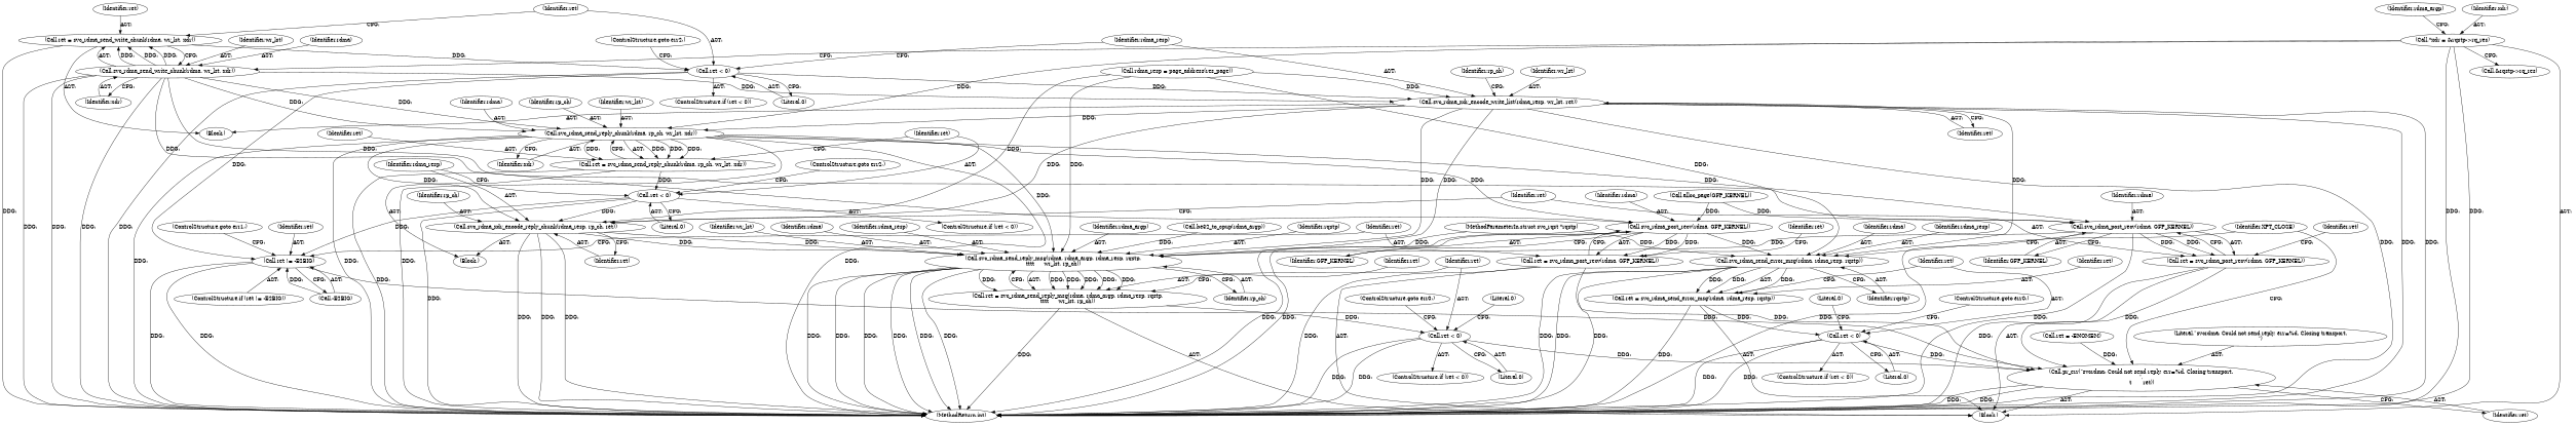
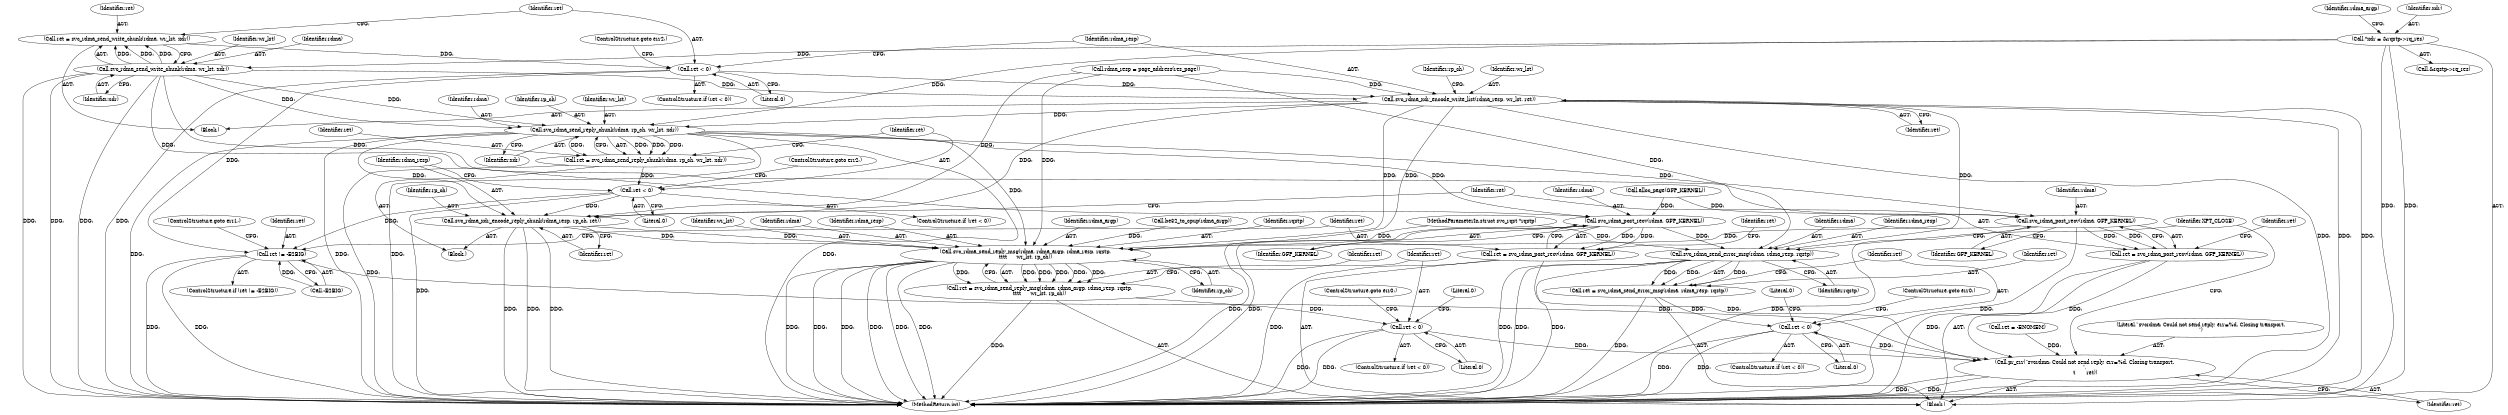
  digraph {
    n1 [label="(Call,ret = svc_rdma_send_write_chunk(rdma, wr_lst, xdr))"]
    n2 [label="(Call,svc_rdma_send_write_chunk(rdma, wr_lst, xdr))"]
    n3 [label="(Call,ret < 0)"]
    n4 [label="(Block,)"]
    n5 [label="(MethodReturn,int)"]
    n6 [label="(Call,svc_rdma_xdr_encode_write_list(rdma_resp, wr_lst, ret))"]
    n7 [label="(Call,svc_rdma_send_reply_chunk(rdma, rp_ch, wr_lst, xdr))"]
    n8 [label="(Call,svc_rdma_post_recv(rdma, GFP_KERNEL))"]
    n9 [label="(Call,svc_rdma_post_recv(rdma, GFP_KERNEL))"]
    n10 [label="(Identifier,xdr)"]
    n11 [label="(Call,ret != -E2BIG)"]
    n12 [label="(Literal,0)"]
    n13 [label="(ControlStructure,if (ret < 0))"]
    n14 [label="(Call,svc_rdma_xdr_encode_reply_chunk(rdma_resp, rp_ch, ret))"]
    n15 [label="(Call,svc_rdma_send_reply_msg(rdma, rdma_argp, rdma_resp, rqstp,\n\t\t\t\t      wr_lst, rp_ch))"]
    n16 [label="(Call,svc_rdma_send_error_msg(rdma, rdma_resp, rqstp))"]
    n17 [label="(Identifier,ret)"]
    n18 [label="(Call,ret = svc_rdma_send_reply_chunk(rdma, rp_ch, wr_lst, xdr))"]
    n19 [label="(Identifier,xdr)"]
    n20 [label="(Call,ret = svc_rdma_post_recv(rdma, GFP_KERNEL))"]
    n21 [label="(Identifier,GFP_KERNEL)"]
    n22 [label="(Call,ret = svc_rdma_post_recv(rdma, GFP_KERNEL))"]
    n23 [label="(Identifier,GFP_KERNEL)"]
    n24 [label="(Call,*xdr = &rqstp->rq_res)"]
    n25 [label="(Call,&rqstp->rq_res)"]
    n26 [label="(Block,)"]
    n27 [label="(Call,pr_err(\"svcrdma: Could not send reply, err=%d. Closing transport.\n\",\n \t       ret))"]
    n28 [label="(Call,-E2BIG)"]
    n29 [label="(ControlStructure,if (ret != -E2BIG))"]
    n30 [label="(Block,)"]
    n31 [label="(Identifier,ret)"]
    n32 [label="(Call,ret = svc_rdma_send_reply_msg(rdma, rdma_argp, rdma_resp, rqstp,\n\t\t\t\t      wr_lst, rp_ch))"]
    n33 [label="(Identifier,rp_ch)"]
    n34 [label="(Call,ret = svc_rdma_send_error_msg(rdma, rdma_resp, rqstp))"]
    n35 [label="(Identifier,rqstp)"]
    n36 [label="(Call,ret < 0)"]
    n37 [label="(Literal,0)"]
    n38 [label="(ControlStructure,if (ret < 0))"]
    n39 [label="(Call,ret < 0)"]
    n40 [label="(ControlStructure,if (ret < 0))"]
    n41 [label="(Literal,0)"]
    n42 [label="(Identifier,ret)"]
    n43 [label="(Call,ret < 0)"]
    n44 [label="(ControlStructure,if (ret < 0))"]
    n45 [label="(Literal,0)"]
    n46 [label="(Identifier,rdma_resp)"]
    n47 [label="(ControlStructure,goto err0;)"]
    n48 [label="(Identifier,ret)"]
    n49 [label="(Identifier,wr_lst)"]
    n50 [label="(Identifier,ret)"]
    n51 [label="(Identifier,ret)"]
    n52 [label="(Identifier,ret)"]
    n53 [label="(Literal,0)"]
    n54 [label="(Identifier,ret)"]
    n55 [label="(Call,rdma_resp = page_address(res_page))"]
    n56 [label="(Identifier,ret)"]
    n57 [label="(Identifier,ret)"]
    n58 [label="(Identifier,xdr)"]
    n59 [label="(Literal,0)"]
    n60 [label="(Identifier,ret)"]
    n61 [label="(Identifier,rp_ch)"]
    n62 [label="(Identifier,rdma_resp)"]
    n63 [label="(Identifier,rdma)"]
    n64 [label="(Identifier,rdma_argp)"]
    n65 [label="(ControlStructure,goto err1;)"]
    n66 [label="(Literal,\"svcrdma: Could not send reply, err=%d. Closing transport.\n\")"]
    n67 [label="(Identifier,rp_ch)"]
    n68 [label="(Identifier,wr_lst)"]
    n69 [label="(Identifier,ret)"]
    n70 [label="(Identifier,rdma_resp)"]
    n71 [label="(Identifier,rdma_resp)"]
    n72 [label="(ControlStructure,goto err0;)"]
    n73 [label="(Call,ret = -ENOMEM)"]
    n74 [label="(Identifier,rdma)"]
    n75 [label="(Identifier,rdma)"]
    n76 [label="(MethodParameterIn,struct svc_rqst *rqstp)"]
    n77 [label="(Identifier,wr_lst)"]
    n78 [label="(ControlStructure,goto err2;)"]
    n79 [label="(Identifier,ret)"]
    n80 [label="(Identifier,ret)"]
    n81 [label="(Identifier,rdma_argp)"]
    n82 [label="(Identifier,rdma)"]
    n83 [label="(Identifier,ret)"]
    n84 [label="(ControlStructure,goto err2;)"]
    n85 [label="(Identifier,rdma)"]
    n86 [label="(Call,alloc_page(GFP_KERNEL))"]
    n87 [label="(Identifier,rp_ch)"]
    n88 [label="(Call,be32_to_cpup(rdma_argp))"]
    n89 [label="(Identifier,rqstp)"]
    n90 [label="(Identifier,XPT_CLOSE)"]
    n91 [label="(Identifier,rdma)"]
    n92 [label="(Identifier,ret)"]
    n93 [label="(Identifier,wr_lst)"]
    n1 -> n2 [label="CFG: "]
    n1 -> n3 [label="DDG: "]
    n1 -> n4 [label="AST: "]
-   n1 -> n5 [label="DDG: "]
    n2 -> n1 [label="AST: "]
    n2 -> n1 [label="DDG: "]
    n2 -> n1 [label="DDG: "]
    n2 -> n1 [label="DDG: "]
    n2 -> n5 [label="DDG: "]
    n2 -> n5 [label="DDG: "]
    n2 -> n5 [label="DDG: "]
    n2 -> n6 [label="DDG: "]
    n2 -> n7 [label="DDG: "]
    n2 -> n7 [label="DDG: "]
    n2 -> n8 [label="DDG: "]
    n2 -> n9 [label="DDG: "]
    n2 -> n10 [label="CFG: "]
    n3 -> n5 [label="DDG: "]
    n3 -> n6 [label="DDG: "]
    n3 -> n11 [label="DDG: "]
    n3 -> n12 [label="CFG: "]
    n3 -> n13 [label="AST: "]
    n6 -> n4 [label="AST: "]
    n6 -> n5 [label="DDG: "]
    n6 -> n5 [label="DDG: "]
    n6 -> n5 [label="DDG: "]
    n6 -> n7 [label="DDG: "]
    n6 -> n14 [label="DDG: "]
    n6 -> n15 [label="DDG: "]
    n6 -> n15 [label="DDG: "]
    n6 -> n16 [label="DDG: "]
    n6 -> n17 [label="CFG: "]
    n7 -> n5 [label="DDG: "]
    n7 -> n5 [label="DDG: "]
    n7 -> n5 [label="DDG: "]
    n7 -> n5 [label="DDG: "]
    n7 -> n8 [label="DDG: "]
    n7 -> n9 [label="DDG: "]
    n7 -> n14 [label="DDG: "]
    n7 -> n15 [label="DDG: "]
    n7 -> n18 [label="AST: "]
    n7 -> n18 [label="DDG: "]
    n7 -> n18 [label="DDG: "]
    n7 -> n18 [label="DDG: "]
    n7 -> n18 [label="DDG: "]
    n7 -> n19 [label="CFG: "]
    n8 -> n5 [label="DDG: "]
    n8 -> n5 [label="DDG: "]
    n8 -> n15 [label="DDG: "]
    n8 -> n20 [label="AST: "]
    n8 -> n20 [label="DDG: "]
    n8 -> n20 [label="DDG: "]
    n8 -> n21 [label="CFG: "]
    n9 -> n5 [label="DDG: "]
    n9 -> n5 [label="DDG: "]
    n9 -> n16 [label="DDG: "]
    n9 -> n22 [label="AST: "]
    n9 -> n22 [label="DDG: "]
    n9 -> n22 [label="DDG: "]
    n9 -> n23 [label="CFG: "]
    n10 -> n2 [label="AST: "]
    n11 -> n5 [label="DDG: "]
    n11 -> n5 [label="DDG: "]
    n11 -> n27 [label="DDG: "]
    n11 -> n28 [label="CFG: "]
-   n29 -> n11 [label="AST: "]
+   n11 -> n29 [label="AST: "]
    n12 -> n3 [label="AST: "]
    n14 -> n5 [label="DDG: "]
    n14 -> n5 [label="DDG: "]
    n14 -> n5 [label="DDG: "]
    n14 -> n15 [label="DDG: "]
    n14 -> n15 [label="DDG: "]
    n14 -> n30 [label="AST: "]
    n14 -> n31 [label="CFG: "]
    n15 -> n5 [label="DDG: "]
    n15 -> n5 [label="DDG: "]
    n15 -> n5 [label="DDG: "]
    n15 -> n5 [label="DDG: "]
    n15 -> n5 [label="DDG: "]
    n15 -> n5 [label="DDG: "]
    n15 -> n32 [label="AST: "]
    n15 -> n32 [label="DDG: "]
    n15 -> n32 [label="DDG: "]
    n15 -> n32 [label="DDG: "]
    n15 -> n32 [label="DDG: "]
    n15 -> n32 [label="DDG: "]
    n15 -> n32 [label="DDG: "]
    n15 -> n33 [label="CFG: "]
    n16 -> n5 [label="DDG: "]
    n16 -> n5 [label="DDG: "]
    n16 -> n5 [label="DDG: "]
    n16 -> n34 [label="AST: "]
    n16 -> n34 [label="DDG: "]
    n16 -> n34 [label="DDG: "]
    n16 -> n34 [label="DDG: "]
    n16 -> n35 [label="CFG: "]
    n17 -> n6 [label="AST: "]
    n18 -> n5 [label="DDG: "]
    n18 -> n7 [label="CFG: "]
    n18 -> n30 [label="AST: "]
    n18 -> n36 [label="DDG: "]
    n19 -> n7 [label="AST: "]
    n20 -> n5 [label="DDG: "]
    n20 -> n8 [label="CFG: "]
    n20 -> n26 [label="AST: "]
    n20 -> n27 [label="DDG: "]
    n21 -> n8 [label="AST: "]
    n22 -> n5 [label="DDG: "]
    n22 -> n9 [label="CFG: "]
    n22 -> n26 [label="AST: "]
    n22 -> n27 [label="DDG: "]
    n23 -> n9 [label="AST: "]
-   n24 -> n2 [label="CFG: "]
+   n24 -> n2 [label="DDG: "]
    n24 -> n5 [label="DDG: "]
    n24 -> n5 [label="DDG: "]
    n24 -> n7 [label="DDG: "]
-   n24 -> n25 [label="CFG: "]
+   n24 -> n25 [label="AST: "]
    n24 -> n26 [label="AST: "]
    n27 -> n5 [label="DDG: "]
    n27 -> n5 [label="DDG: "]
    n27 -> n26 [label="AST: "]
    n27 -> n42 [label="CFG: "]
    n28 -> n11 [label="AST: "]
    n28 -> n11 [label="DDG: "]
    n31 -> n14 [label="AST: "]
    n32 -> n5 [label="DDG: "]
    n32 -> n15 [label="CFG: "]
    n32 -> n26 [label="AST: "]
    n32 -> n39 [label="DDG: "]
    n33 -> n15 [label="AST: "]
    n34 -> n5 [label="DDG: "]
    n34 -> n26 [label="AST: "]
    n34 -> n43 [label="DDG: "]
    n35 -> n16 [label="AST: "]
    n36 -> n5 [label="DDG: "]
    n36 -> n11 [label="DDG: "]
    n36 -> n14 [label="DDG: "]
    n36 -> n37 [label="CFG: "]
    n36 -> n38 [label="AST: "]
    n37 -> n36 [label="AST: "]
    n39 -> n5 [label="DDG: "]
    n39 -> n5 [label="DDG: "]
    n39 -> n27 [label="DDG: "]
    n39 -> n40 [label="AST: "]
    n39 -> n41 [label="CFG: "]
    n41 -> n39 [label="AST: "]
    n42 -> n27 [label="AST: "]
    n43 -> n5 [label="DDG: "]
    n43 -> n5 [label="DDG: "]
    n43 -> n27 [label="DDG: "]
    n43 -> n44 [label="AST: "]
    n43 -> n45 [label="CFG: "]
    n45 -> n43 [label="AST: "]
    n46 -> n16 [label="AST: "]
    n47 -> n43 [label="CFG: "]
    n48 -> n1 [label="CFG: "]
    n48 -> n3 [label="AST: "]
    n49 -> n15 [label="AST: "]
    n50 -> n34 [label="AST: "]
    n51 -> n11 [label="CFG: "]
    n51 -> n22 [label="AST: "]
    n52 -> n22 [label="CFG: "]
    n53 -> n43 [label="CFG: "]
    n54 -> n34 [label="CFG: "]
    n54 -> n43 [label="AST: "]
    n55 -> n6 [label="DDG: "]
    n55 -> n14 [label="DDG: "]
    n55 -> n15 [label="DDG: "]
    n55 -> n16 [label="DDG: "]
    n56 -> n32 [label="AST: "]
    n57 -> n1 [label="AST: "]
    n58 -> n24 [label="AST: "]
    n59 -> n39 [label="CFG: "]
    n60 -> n20 [label="CFG: "]
    n61 -> n7 [label="AST: "]
    n62 -> n3 [label="CFG: "]
    n62 -> n6 [label="AST: "]
    n63 -> n15 [label="AST: "]
    n64 -> n24 [label="CFG: "]
    n65 -> n11 [label="CFG: "]
    n66 -> n27 [label="AST: "]
    n67 -> n6 [label="CFG: "]
    n68 -> n7 [label="AST: "]
    n69 -> n18 [label="CFG: "]
    n69 -> n36 [label="AST: "]
    n70 -> n14 [label="AST: "]
    n70 -> n36 [label="CFG: "]
    n71 -> n15 [label="AST: "]
    n72 -> n39 [label="CFG: "]
    n73 -> n27 [label="DDG: "]
    n74 -> n7 [label="AST: "]
    n75 -> n16 [label="AST: "]
    n76 -> n15 [label="DDG: "]
    n76 -> n16 [label="DDG: "]
    n77 -> n2 [label="AST: "]
    n78 -> n3 [label="CFG: "]
    n79 -> n14 [label="CFG: "]
    n79 -> n20 [label="AST: "]
    n80 -> n18 [label="AST: "]
    n81 -> n15 [label="AST: "]
    n82 -> n9 [label="AST: "]
    n83 -> n11 [label="AST: "]
    n84 -> n36 [label="CFG: "]
    n85 -> n2 [label="AST: "]
    n86 -> n8 [label="DDG: "]
    n86 -> n9 [label="DDG: "]
    n87 -> n14 [label="AST: "]
    n88 -> n15 [label="DDG: "]
    n89 -> n15 [label="AST: "]
    n90 -> n16 [label="CFG: "]
    n90 -> n27 [label="CFG: "]
    n91 -> n8 [label="AST: "]
    n92 -> n32 [label="CFG: "]
    n92 -> n39 [label="AST: "]
    n93 -> n6 [label="AST: "]
  }
